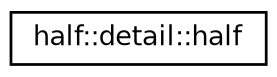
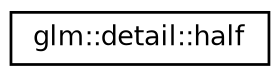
  digraph {
    rankdir=LR
-   n1 [color=black fillcolor=white fontname=Helvetica fontsize=10 height=0.2 label="half::detail::half" shape=record style=filled width=0.4]
+   n1 [color=black fillcolor=white fontname=Helvetica fontsize=10 height=0.2 label="glm::detail::half" shape=record style=filled width=0.4]
  }
